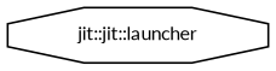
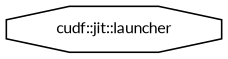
  digraph {
    rankdir=TB
    fontname=Lato
-   n1 [color=black fillcolor=white fontname=Lato fontsize=10 height=0.2 label="jit::jit::launcher" shape=octagon style=filled width=0.4]
+   n1 [color=black fillcolor=white fontname=Lato fontsize=10 height=0.2 label="cudf::jit::launcher" shape=octagon style=filled width=0.4]
  }
